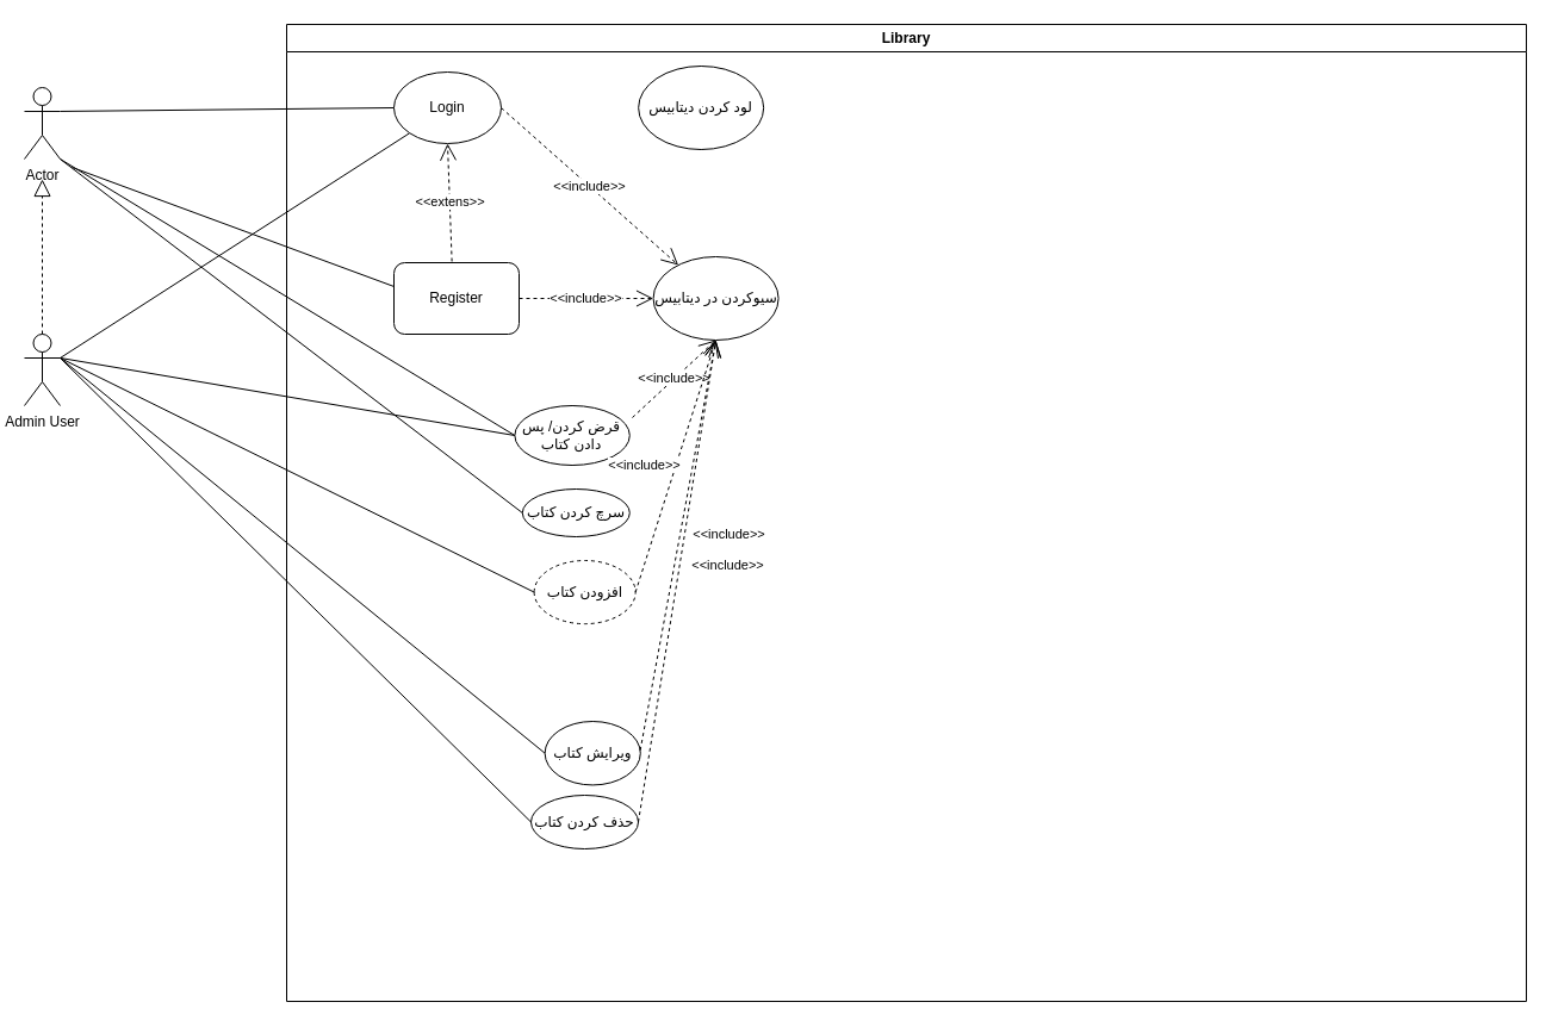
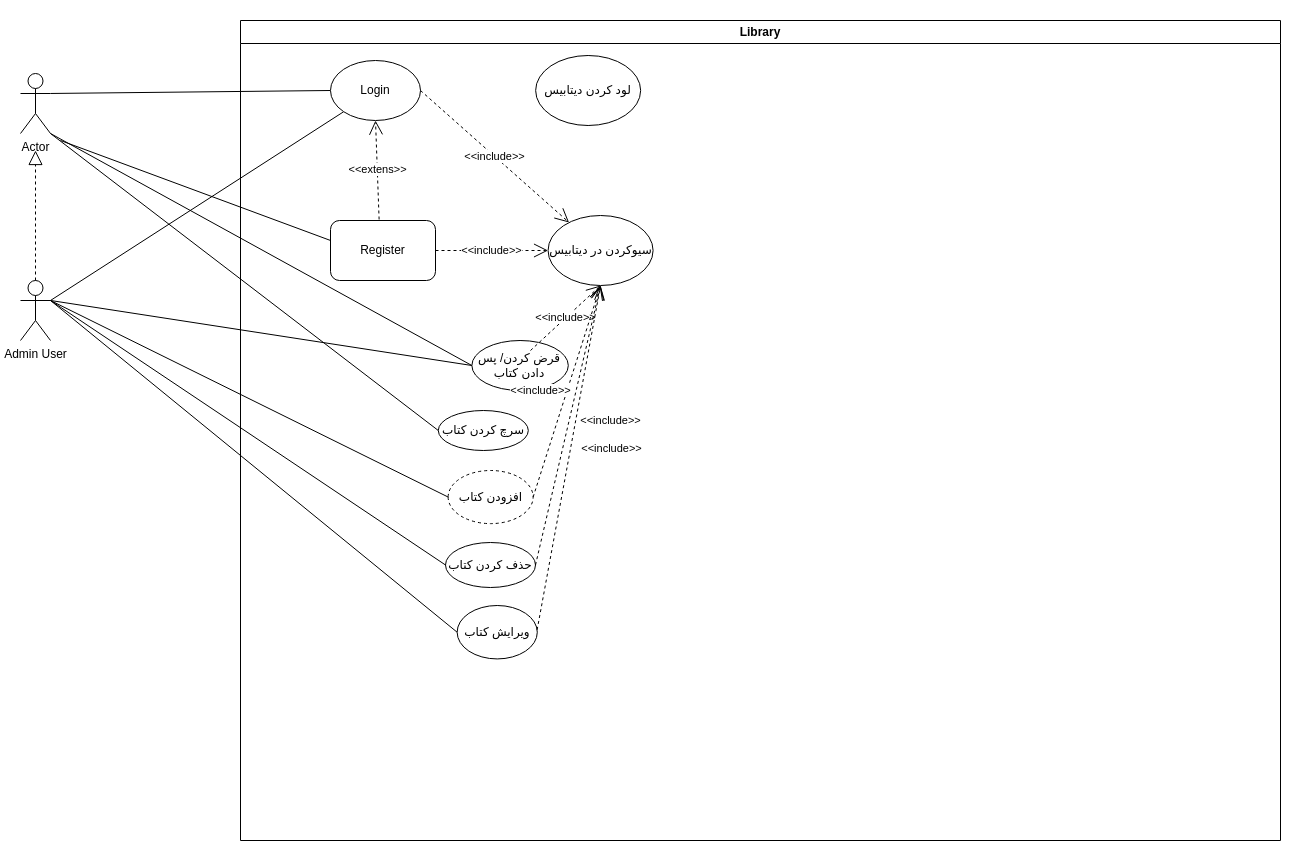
  <mxCell id="0" />
  <mxCell id="1" parent="0" />
  <mxCell id="2" value="Admin User" style="shape=umlActor;verticalLabelPosition=bottom;verticalAlign=top;html=1;outlineConnect=0;" vertex="1" parent="1"><mxGeometry x="20" y="280" width="30" height="60" as="geometry" /></mxCell>
  <mxCell id="3" value="Actor" style="shape=umlActor;verticalLabelPosition=bottom;verticalAlign=top;html=1;outlineConnect=0;" vertex="1" parent="1"><mxGeometry x="20" y="73" width="30" height="60" as="geometry" /></mxCell>
  <mxCell id="4" value="" style="endArrow=none;html=1;rounded=0;entryX=0;entryY=1;entryDx=0;entryDy=0;exitX=1;exitY=0.333;exitDx=0;exitDy=0;exitPerimeter=0;" edge="1" parent="1" source="2" target="12"><mxGeometry width="50" height="50" relative="1" as="geometry"><mxPoint x="220" y="110" as="sourcePoint" /><mxPoint x="270" y="60" as="targetPoint" /></mxGeometry></mxCell>
  <mxCell id="5" value="" style="endArrow=none;html=1;rounded=0;entryX=0;entryY=0.5;entryDx=0;entryDy=0;exitX=1;exitY=0.333;exitDx=0;exitDy=0;exitPerimeter=0;" edge="1" parent="1" source="3" target="12"><mxGeometry width="50" height="50" relative="1" as="geometry"><mxPoint x="380" y="210" as="sourcePoint" /><mxPoint x="430" y="160" as="targetPoint" /></mxGeometry></mxCell>
  <mxCell id="6" value="" style="endArrow=block;dashed=1;endFill=0;endSize=12;html=1;rounded=0;" edge="1" parent="1" source="2"><mxGeometry width="160" relative="1" as="geometry"><mxPoint x="0" y="200" as="sourcePoint" /><mxPoint x="35" y="150" as="targetPoint" /></mxGeometry></mxCell>
  <mxCell id="7" value="" style="endArrow=none;html=1;rounded=0;entryX=1;entryY=0.333;entryDx=0;entryDy=0;exitX=0;exitY=0.5;exitDx=0;exitDy=0;entryPerimeter=0;" edge="1" parent="1" source="20" target="2"><mxGeometry width="50" height="50" relative="1" as="geometry"><mxPoint x="-130" y="668.71" as="sourcePoint" /><mxPoint x="113.299" y="400.002" as="targetPoint" /></mxGeometry></mxCell>
  <mxCell id="8" value="" style="endArrow=none;html=1;rounded=0;entryX=0;entryY=0.333;entryDx=0;entryDy=0;entryPerimeter=0;" edge="1" parent="1" target="13"><mxGeometry width="50" height="50" relative="1" as="geometry"><mxPoint x="60" y="140" as="sourcePoint" /><mxPoint x="293.299" y="240.002" as="targetPoint" /></mxGeometry></mxCell>
  <mxCell id="9" value="" style="endArrow=none;html=1;rounded=0;entryX=0;entryY=0.5;entryDx=0;entryDy=0;" edge="1" parent="1" target="17"><mxGeometry width="50" height="50" relative="1" as="geometry"><mxPoint x="50" y="300" as="sourcePoint" /><mxPoint x="270" y="306.565" as="targetPoint" /></mxGeometry></mxCell>
  <mxCell id="10" value="" style="endArrow=none;html=1;rounded=0;entryX=0;entryY=0.5;entryDx=0;entryDy=0;" edge="1" parent="1" target="16"><mxGeometry width="50" height="50" relative="1" as="geometry"><mxPoint x="50" y="300" as="sourcePoint" /><mxPoint x="354.649" y="349.645" as="targetPoint" /></mxGeometry></mxCell>
  <mxCell id="11" value="Library" style="swimlane;whiteSpace=wrap;html=1;" vertex="1" parent="1"><mxGeometry x="240" y="20" width="1040" height="820" as="geometry" /></mxCell>
  <mxCell id="12" value="Login" style="ellipse;whiteSpace=wrap;html=1;" vertex="1" parent="11"><mxGeometry x="90" y="40" width="90" height="60" as="geometry" /></mxCell>
  <mxCell id="13" value="Register" style="whiteSpace=wrap;html=1;rounded=1;" vertex="1" parent="11"><mxGeometry x="90" y="200" width="105" height="60" as="geometry" /></mxCell>
  <mxCell id="14" value="&amp;lt;&amp;lt;extens&amp;gt;&amp;gt;" style="endArrow=open;endSize=12;dashed=1;html=1;rounded=0;exitX=0.463;exitY=-0.017;exitDx=0;exitDy=0;exitPerimeter=0;entryX=0.5;entryY=1;entryDx=0;entryDy=0;" edge="1" parent="11" source="13" target="12"><mxGeometry width="160" relative="1" as="geometry"><mxPoint x="-60" y="390" as="sourcePoint" /><mxPoint x="100" y="390" as="targetPoint" /></mxGeometry></mxCell>
  <mxCell id="15" value="افزودن کتاب" style="ellipse;whiteSpace=wrap;html=1;flipV=0;flipH=1;dashed=1;" vertex="1" parent="11"><mxGeometry x="207.65" y="450" width="85" height="53.13" as="geometry" /></mxCell>
- <mxCell id="16" value="حذف کردن کتاب" style="ellipse;whiteSpace=wrap;html=1;flipV=0;flipH=1;" vertex="1" parent="11"><mxGeometry x="205" y="647" width="90" height="45" as="geometry" /></mxCell>
+ <mxCell id="16" value="حذف کردن کتاب" style="ellipse;whiteSpace=wrap;html=1;flipV=0;flipH=1;" vertex="1" parent="11"><mxGeometry x="205" y="522" width="90" height="45" as="geometry" /></mxCell>
  <mxCell id="17" value="ویرایش کتاب" style="ellipse;whiteSpace=wrap;html=1;flipV=0;flipH=1;" vertex="1" parent="11"><mxGeometry x="216.65" y="585" width="80.15" height="53.43" as="geometry" /></mxCell>
  <mxCell id="18" value="سرچ کردن کتاب" style="ellipse;whiteSpace=wrap;html=1;" vertex="1" parent="11"><mxGeometry x="197.8" y="390" width="90" height="40" as="geometry" /></mxCell>
  <mxCell id="19" value="لود کردن دیتابیس" style="ellipse;whiteSpace=wrap;html=1;" vertex="1" parent="11"><mxGeometry x="295.15" y="35" width="105" height="70" as="geometry" /></mxCell>
- <mxCell id="20" value="قرض کردن/ پس دادن کتاب" style="ellipse;whiteSpace=wrap;html=1;" vertex="1" parent="11"><mxGeometry x="191.37" y="320" width="96.43" height="50" as="geometry" /></mxCell>
+ <mxCell id="20" value="قرض کردن/ پس دادن کتاب" style="ellipse;whiteSpace=wrap;html=1;" vertex="1" parent="11"><mxGeometry x="231.37" y="320" width="96.43" height="50" as="geometry" /></mxCell>
  <mxCell id="21" value="سیوکردن در دیتابیس" style="ellipse;whiteSpace=wrap;html=1;" vertex="1" parent="11"><mxGeometry x="307.58" y="195" width="105" height="70" as="geometry" /></mxCell>
  <mxCell id="22" value="&amp;lt;&amp;lt;include&amp;gt;&amp;gt;" style="endArrow=open;endSize=12;dashed=1;html=1;rounded=0;exitX=1;exitY=0.5;exitDx=0;exitDy=0;" edge="1" parent="11" source="12" target="21"><mxGeometry width="160" relative="1" as="geometry"><mxPoint x="250" y="110" as="sourcePoint" /><mxPoint x="410" y="110" as="targetPoint" /></mxGeometry></mxCell>
  <mxCell id="23" value="&amp;lt;&amp;lt;include&amp;gt;&amp;gt;" style="endArrow=open;endSize=12;dashed=1;html=1;rounded=0;exitX=1;exitY=0.5;exitDx=0;exitDy=0;" edge="1" parent="11" source="13" target="21"><mxGeometry width="160" relative="1" as="geometry"><mxPoint x="192" y="230" as="sourcePoint" /><mxPoint x="307.58" y="229.6" as="targetPoint" /></mxGeometry></mxCell>
  <mxCell id="24" value="&amp;lt;&amp;lt;include&amp;gt;&amp;gt;" style="endArrow=open;endSize=12;dashed=1;html=1;rounded=0;exitX=1;exitY=0.5;exitDx=0;exitDy=0;entryX=0.5;entryY=1;entryDx=0;entryDy=0;" edge="1" parent="11" target="21"><mxGeometry width="160" relative="1" as="geometry"><mxPoint x="290" y="330" as="sourcePoint" /><mxPoint x="402.58" y="330" as="targetPoint" /></mxGeometry></mxCell>
  <mxCell id="25" value="&amp;lt;&amp;lt;include&amp;gt;&amp;gt;" style="endArrow=open;endSize=12;dashed=1;html=1;rounded=0;exitX=1;exitY=0.5;exitDx=0;exitDy=0;entryX=0.5;entryY=1;entryDx=0;entryDy=0;" edge="1" parent="11" source="15" target="21"><mxGeometry x="-0.065" y="25" width="160" relative="1" as="geometry"><mxPoint x="325.04" y="370" as="sourcePoint" /><mxPoint x="395.12" y="305" as="targetPoint" /><mxPoint as="offset" /></mxGeometry></mxCell>
  <mxCell id="26" value="&amp;lt;&amp;lt;include&amp;gt;&amp;gt;" style="endArrow=open;endSize=12;dashed=1;html=1;rounded=0;entryX=0.5;entryY=1;entryDx=0;entryDy=0;exitX=1;exitY=0.5;exitDx=0;exitDy=0;" edge="1" parent="11" source="16" target="21"><mxGeometry x="0.099" y="-40" width="160" relative="1" as="geometry"><mxPoint x="290" y="580" as="sourcePoint" /><mxPoint x="370.08" y="275" as="targetPoint" /><mxPoint as="offset" /></mxGeometry></mxCell>
  <mxCell id="27" value="&amp;lt;&amp;lt;include&amp;gt;&amp;gt;" style="endArrow=open;endSize=12;dashed=1;html=1;rounded=0;entryX=0.5;entryY=1;entryDx=0;entryDy=0;exitX=0.002;exitY=0.455;exitDx=0;exitDy=0;exitPerimeter=0;" edge="1" parent="11" source="17" target="21"><mxGeometry x="0.099" y="-40" width="160" relative="1" as="geometry"><mxPoint x="305" y="554.5" as="sourcePoint" /><mxPoint x="370.08" y="275" as="targetPoint" /><mxPoint as="offset" /></mxGeometry></mxCell>
  <mxCell id="28" value="" style="endArrow=none;html=1;rounded=0;entryX=0;entryY=0.5;entryDx=0;entryDy=0;" edge="1" parent="1" target="15"><mxGeometry width="50" height="50" relative="1" as="geometry"><mxPoint x="50" y="300" as="sourcePoint" /><mxPoint x="403.299" y="330.002" as="targetPoint" /></mxGeometry></mxCell>
  <mxCell id="29" value="" style="endArrow=none;html=1;rounded=0;exitX=0;exitY=0.5;exitDx=0;exitDy=0;entryX=1;entryY=1;entryDx=0;entryDy=0;entryPerimeter=0;" edge="1" parent="1" source="20" target="3"><mxGeometry width="50" height="50" relative="1" as="geometry"><mxPoint x="-120" y="368.71" as="sourcePoint" /><mxPoint x="50" y="20" as="targetPoint" /></mxGeometry></mxCell>
  <mxCell id="30" value="" style="endArrow=none;html=1;rounded=0;exitX=0;exitY=0.5;exitDx=0;exitDy=0;entryX=1;entryY=1;entryDx=0;entryDy=0;entryPerimeter=0;" edge="1" parent="1" source="18" target="3"><mxGeometry width="50" height="50" relative="1" as="geometry"><mxPoint x="455.568" y="357.283" as="sourcePoint" /><mxPoint x="60" y="20" as="targetPoint" /></mxGeometry></mxCell>
